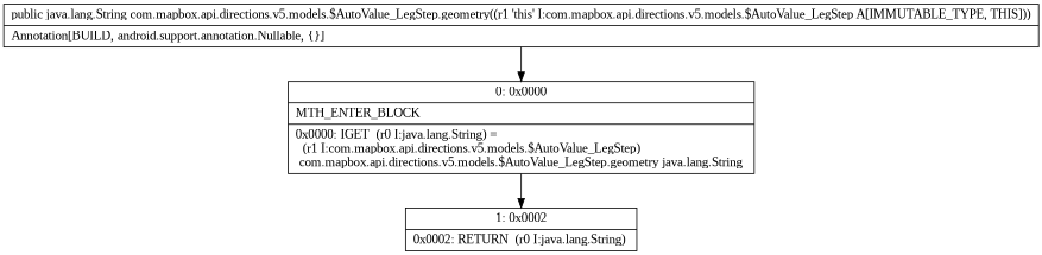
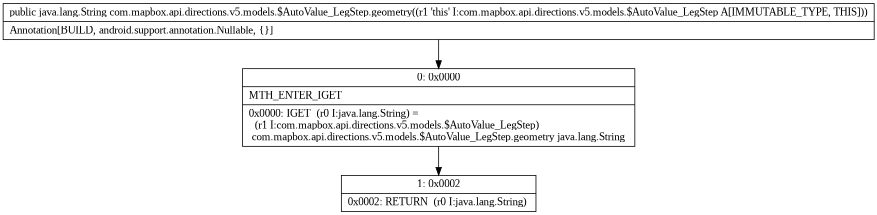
  digraph {
    fontname="Liberation Serif"
    node [shape=record fontname="Liberation Serif"]
    edge [fontname="Liberation Serif"]
-   n1 [label="{0\:\ 0x0000|MTH_ENTER_BLOCK\l|0x0000: IGET  (r0 I:java.lang.String) = \l  (r1 I:com.mapbox.api.directions.v5.models.$AutoValue_LegStep)\l com.mapbox.api.directions.v5.models.$AutoValue_LegStep.geometry java.lang.String \l}"]
+   n1 [label="{0\:\ 0x0000|MTH_ENTER_IGET\l|0x0000: IGET  (r0 I:java.lang.String) = \l  (r1 I:com.mapbox.api.directions.v5.models.$AutoValue_LegStep)\l com.mapbox.api.directions.v5.models.$AutoValue_LegStep.geometry java.lang.String \l}"]
    n2 [label="{1\:\ 0x0002|0x0002: RETURN  (r0 I:java.lang.String) \l}"]
    n3 [label="{public java.lang.String com.mapbox.api.directions.v5.models.$AutoValue_LegStep.geometry((r1 'this' I:com.mapbox.api.directions.v5.models.$AutoValue_LegStep A[IMMUTABLE_TYPE, THIS]))  | Annotation[BUILD, android.support.annotation.Nullable, \{\}]\l}"]
    n1 -> n2
    n3 -> n1
  }
